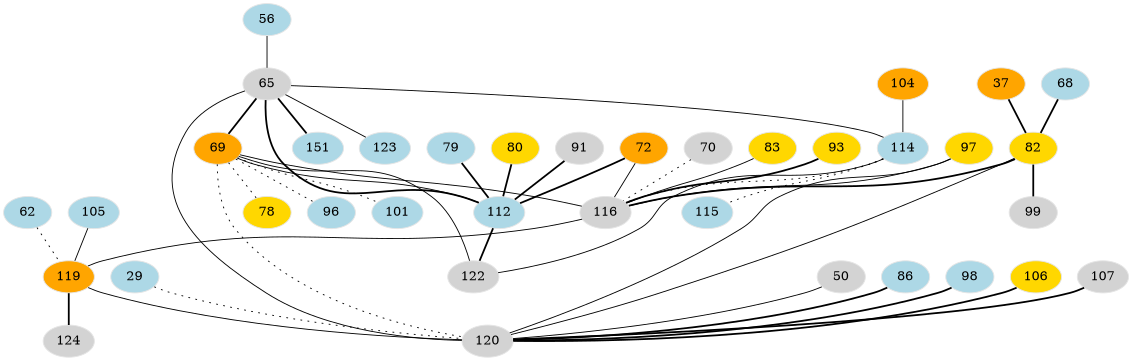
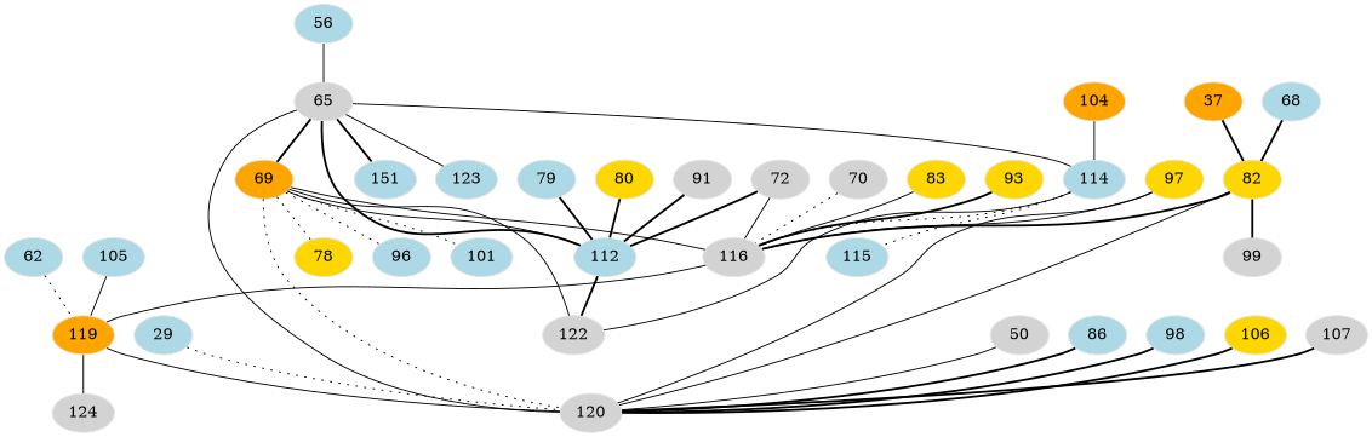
  graph {
    node [color=gray90 fillcolor=lightblue style=filled]
    edge [style=solid]
    120 [fillcolor=lightgrey super="+111+74+118+87+90"]
    29
    82 [fillcolor=gold super="+34+27"]
    116 [fillcolor=lightgrey super="+41+75+92+64"]
    99 [fillcolor=lightgrey]
    37 [fillcolor=orange]
    50 [fillcolor=lightgrey]
    56 [super="+39"]
    65 [fillcolor=lightgrey super="+4+6+44+9"]
    69 [fillcolor=orange super="+1+2"]
    112 [super="+71+32+110+76+84"]
    114 [super="+102"]
    n13 [label=151]
    123
    119 [fillcolor=orange super="+22+55+113"]
    124 [fillcolor=lightgrey]
    62
    78 [fillcolor=gold]
    96
    101 [super="+85"]
    122 [fillcolor=lightgrey super="+58+108+117"]
    115 [super="+33+77+94+109"]
    68 [super="+60"]
    70 [fillcolor=lightgrey]
-   72 [fillcolor=orange]
+   72 [fillcolor=lightgrey]
    79
    80 [fillcolor=gold]
    83 [fillcolor=gold]
    86 [super="+81"]
    91 [fillcolor=lightgrey]
    93 [fillcolor=gold]
    97 [fillcolor=gold super="+67"]
    98 [super="+54"]
    104 [fillcolor=orange super="+43+59+89"]
    105
    106 [fillcolor=gold super="+52"]
    107 [fillcolor=lightgrey]
    29 -- 120 [style=dotted]
    82 -- 120 [weight=2]
    82 -- 116 [style=bold weight=2]
    82 -- 99 [style=bold]
    116 -- 119 [weight=3]
    37 -- 82 [style=bold]
    50 -- 120
    56 -- 65
    65 -- 120
    65 -- 69 [style=bold]
    65 -- 112 [style=bold weight=4]
    65 -- 114 [weight=3]
    65 -- n13 [style=bold]
    65 -- 123
    69 -- 120 [style=dotted weight=5]
    69 -- 116 [weight=2]
    69 -- 112 [weight=2]
    69 -- 78 [style=dotted]
    69 -- 96 [style=dotted]
    69 -- 101 [style=dotted]
    69 -- 122 [weight=2]
    112 -- 122 [style=bold]
    114 -- 116 [style=dotted weight=2]
    114 -- 122
    114 -- 115 [style=dotted]
    119 -- 120
-   119 -- 124 [style=bold]
+   119 -- 124
    62 -- 119 [style=dotted]
    68 -- 82 [style=bold]
    70 -- 116 [style=dotted]
    72 -- 116
    72 -- 112 [style=bold]
    79 -- 112 [style=bold]
    80 -- 112 [style=bold]
    83 -- 116
    86 -- 120 [style=bold]
    91 -- 112 [style=bold]
    93 -- 116 [style=bold]
    97 -- 120
    97 -- 116
    98 -- 120 [style=bold]
    104 -- 114
    105 -- 119
    106 -- 120 [style=bold]
    107 -- 120 [style=bold]
  }
